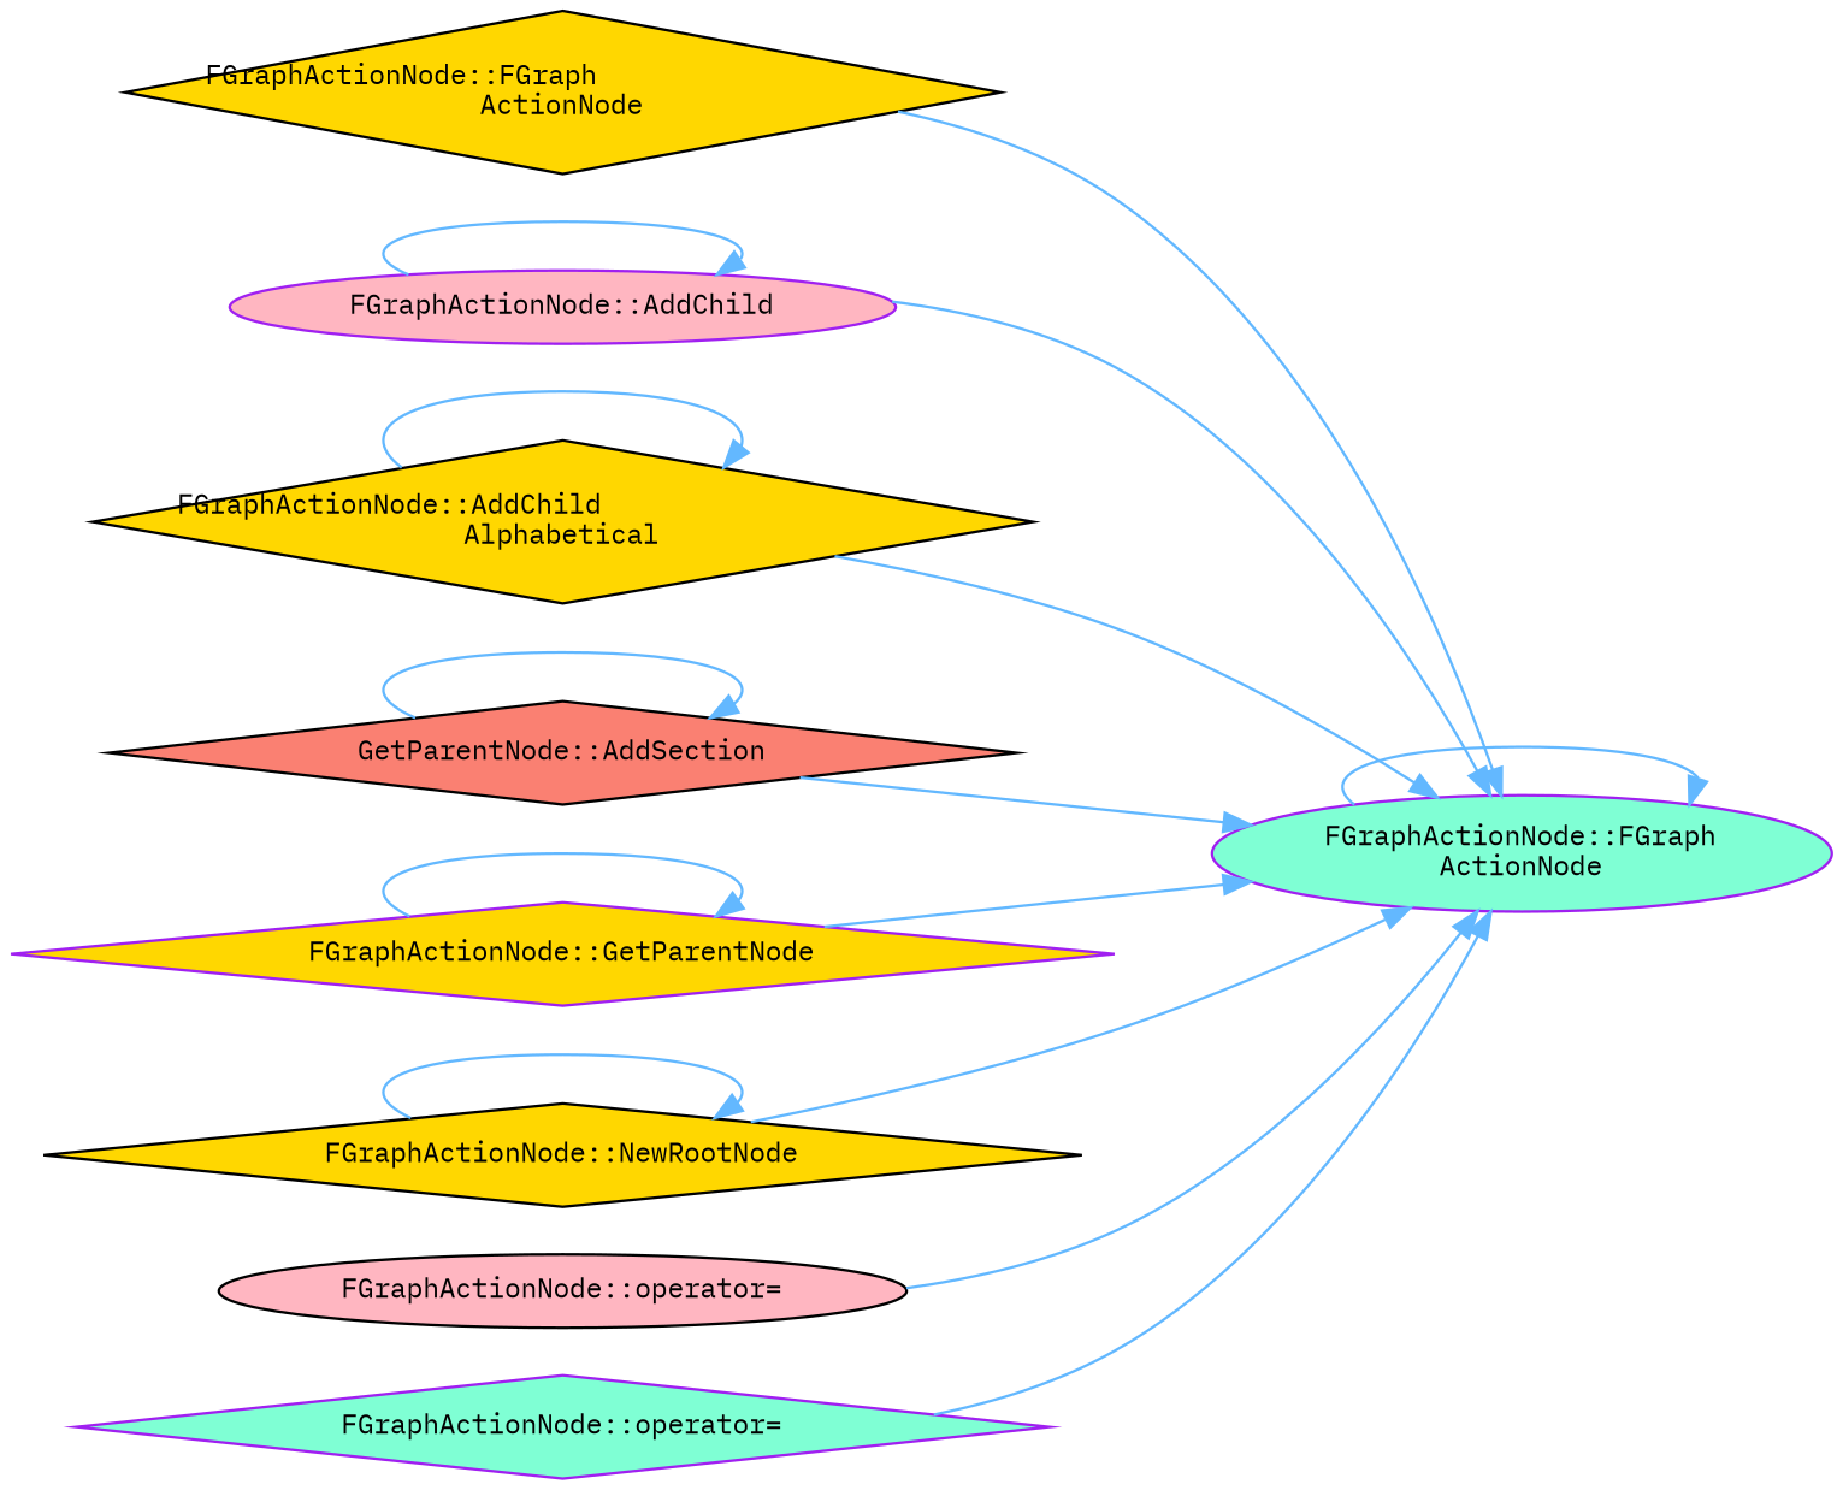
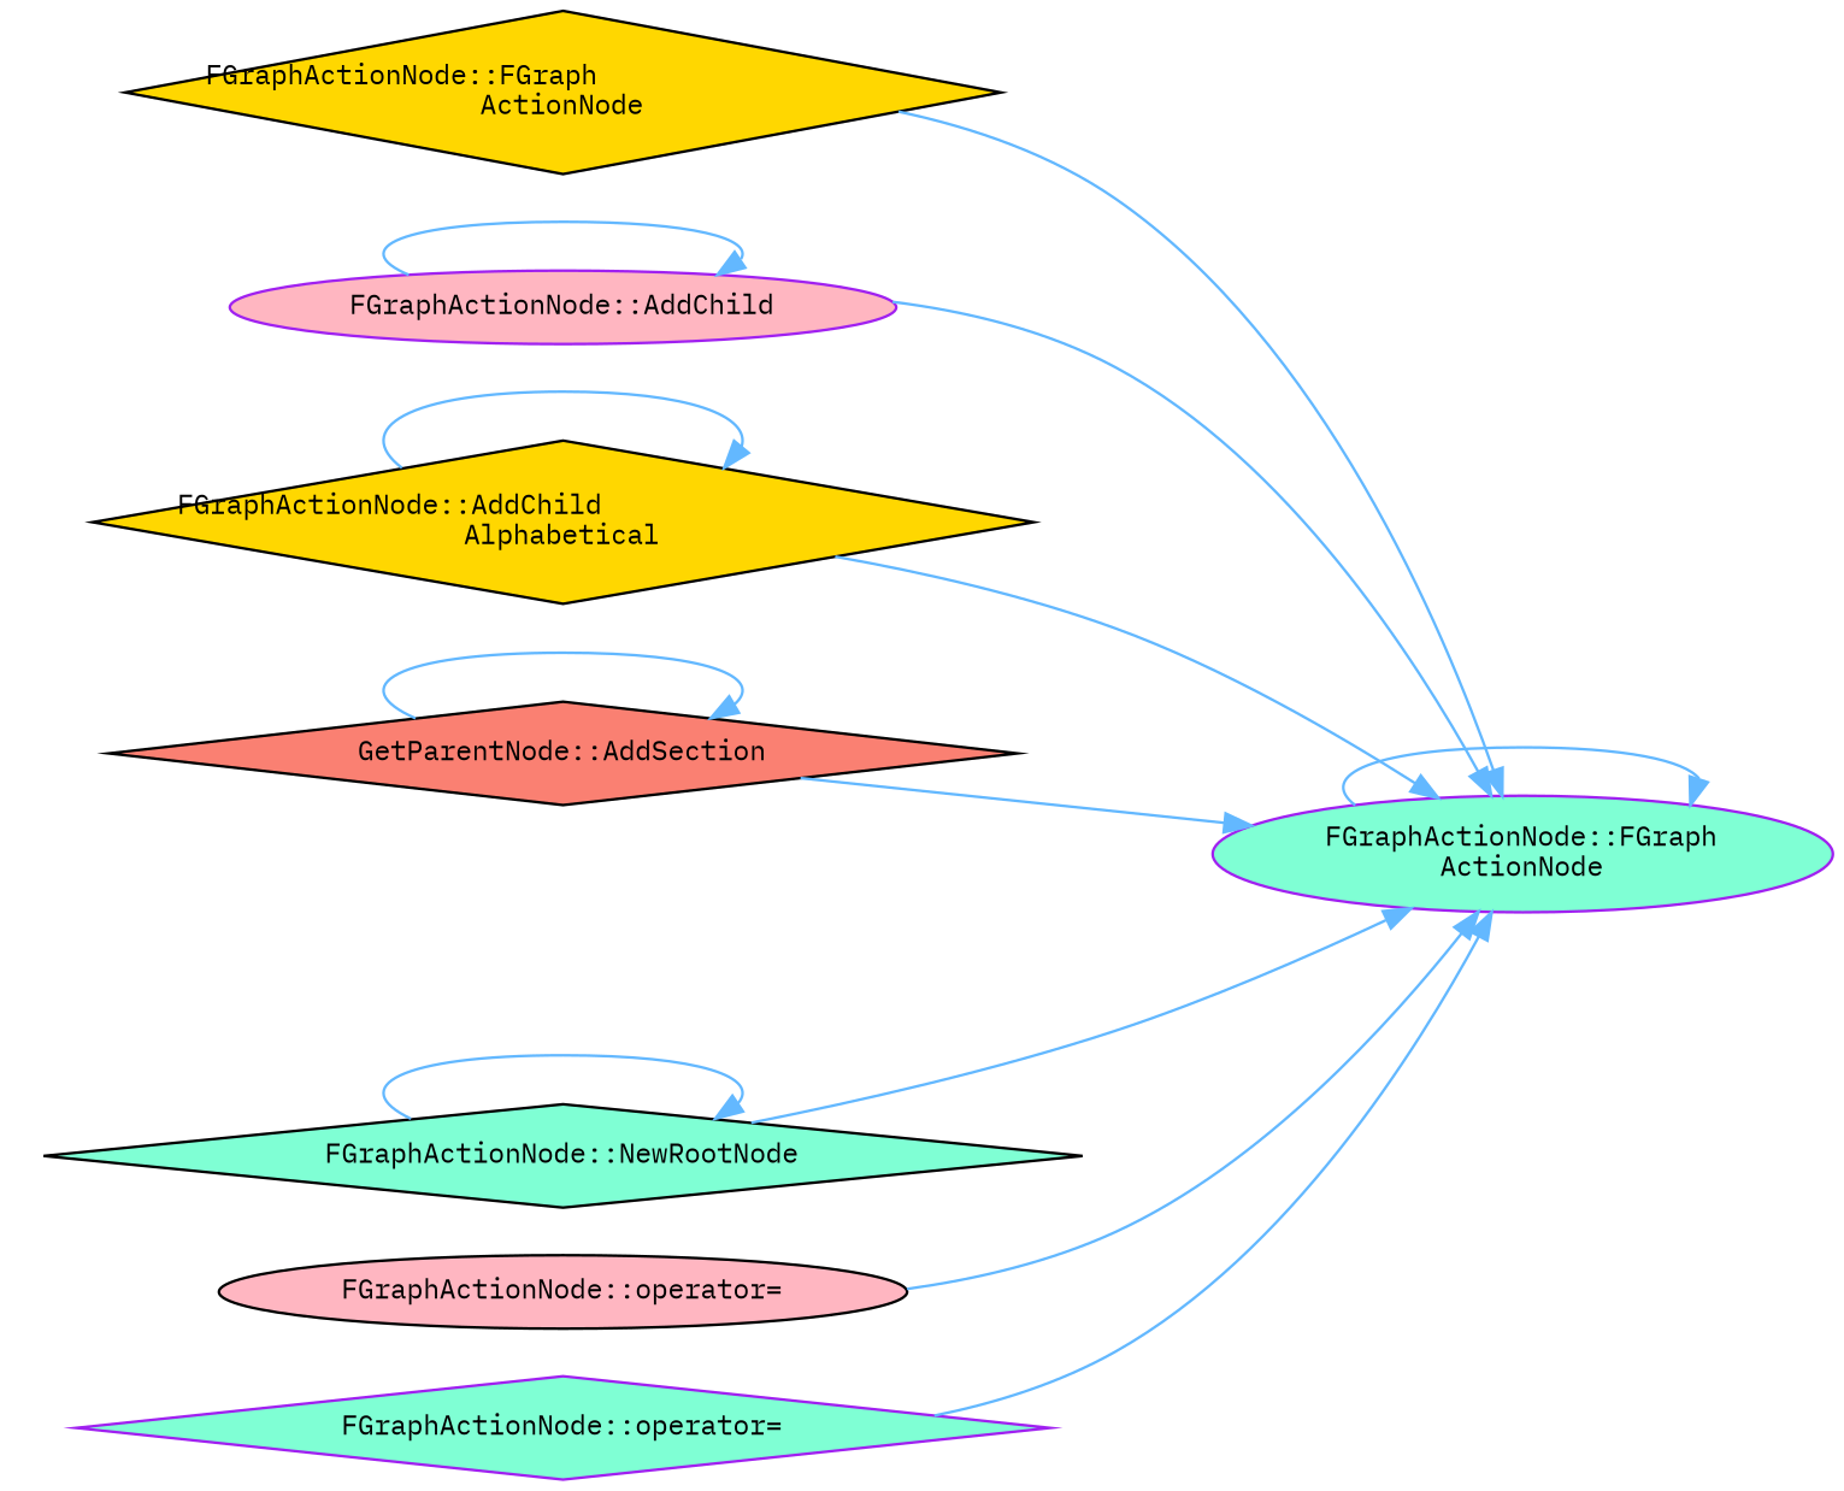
  digraph {
    fontname="IBM Plex Mono"
    rankdir=RL
    node [color=black fillcolor=gold fontname="IBM Plex Mono" fontsize=10 shape=diamond style=filled]
    edge [color=steelblue1 dir=back fontname="IBM Plex Mono" fontsize=10 labelfontname=Helvetica labelfontsize=10 style=solid]
    n1 [color=purple fillcolor=aquamarine fontcolor=black height=0.2 label="FGraphActionNode::FGraph\lActionNode" shape=ellipse width=0.4]
    n2 [height=0.2 label="FGraphActionNode::FGraph\lActionNode" width=0.4]
    n3 [color=purple fillcolor=lightpink height=0.2 label="FGraphActionNode::AddChild" shape=ellipse width=0.4]
    n4 [height=0.2 label="FGraphActionNode::AddChild\lAlphabetical" width=0.4]
    n5 [fillcolor=salmon height=0.2 label="GetParentNode::AddSection" width=0.4]
-   n6 [color=purple height=0.2 label="FGraphActionNode::GetParentNode" width=0.4]
-   n7 [height=0.2 label="FGraphActionNode::NewRootNode" width=0.4]
+   n7 [fillcolor=aquamarine height=0.2 label="FGraphActionNode::NewRootNode" width=0.4]
    n8 [fillcolor=lightpink height=0.2 label="FGraphActionNode::operator=" shape=ellipse width=0.4]
    n9 [color=purple fillcolor=aquamarine height=0.2 label="FGraphActionNode::operator=" width=0.4]
    n1 -> n1
    n1 -> n2
    n1 -> n3
    n1 -> n4
    n1 -> n5
-   n1 -> n6
    n1 -> n7
    n1 -> n8
    n1 -> n9
    n3 -> n3
    n4 -> n4
    n5 -> n5
-   n6 -> n6
    n7 -> n7
  }
